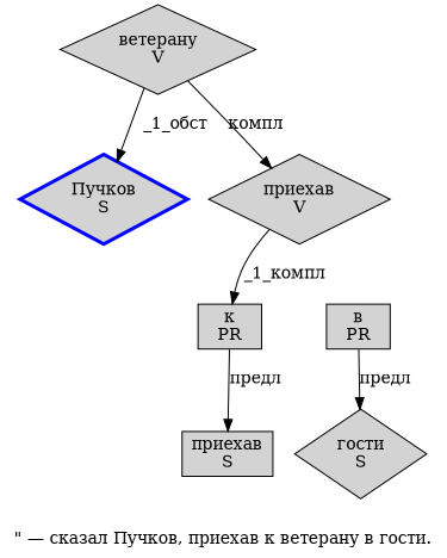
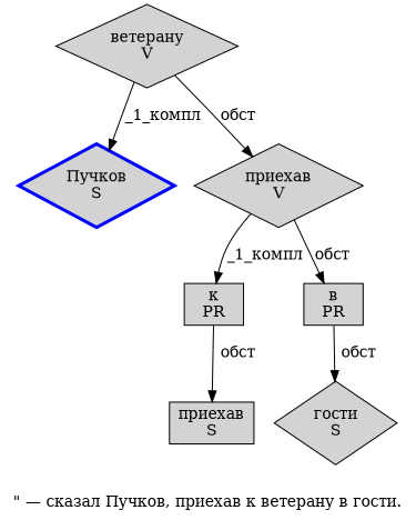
  digraph {
    label="\" — сказал Пучков, приехав к ветерану в гости."
    node [fillcolor=lightgray penwidth=1 shape=diamond style=filled]
    n1 [label="ветерану\nV"]
    n2 [color=blue label="Пучков\nS" penwidth=3]
    n3 [label="приехав\nV"]
    n4 [label="к\nPR" shape=box]
    n5 [label="в\nPR" shape=box]
    n6 [label="приехав\nS" shape=box]
    n7 [label="гости\nS"]
-   n1 -> n2 [label="_1_обст"]
-   n1 -> n3 [label="компл"]
+   n1 -> n2 [label="_1_компл"]
+   n1 -> n3 [label="обст"]
    n3 -> n4 [label="_1_компл"]
-   n4 -> n6 [label="предл"]
-   n5 -> n7 [label="предл"]
+   n3 -> n5 [label="обст"]
+   n4 -> n6 [label="обст"]
+   n5 -> n7 [label="обст"]
  }
